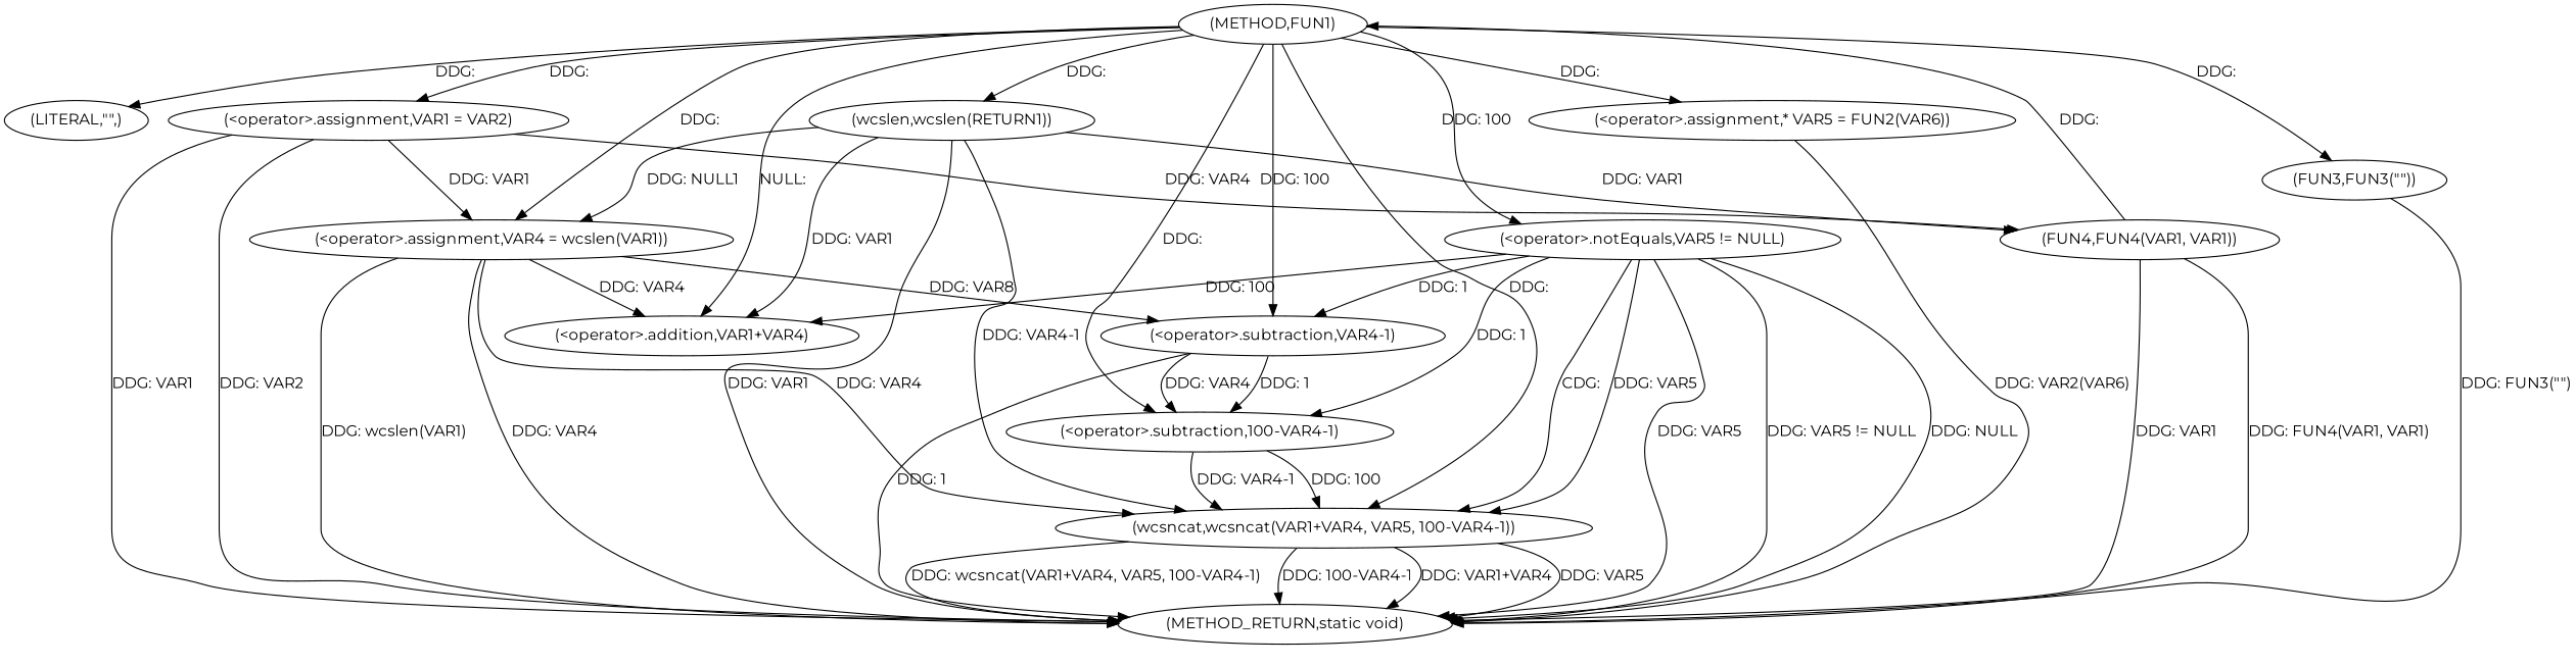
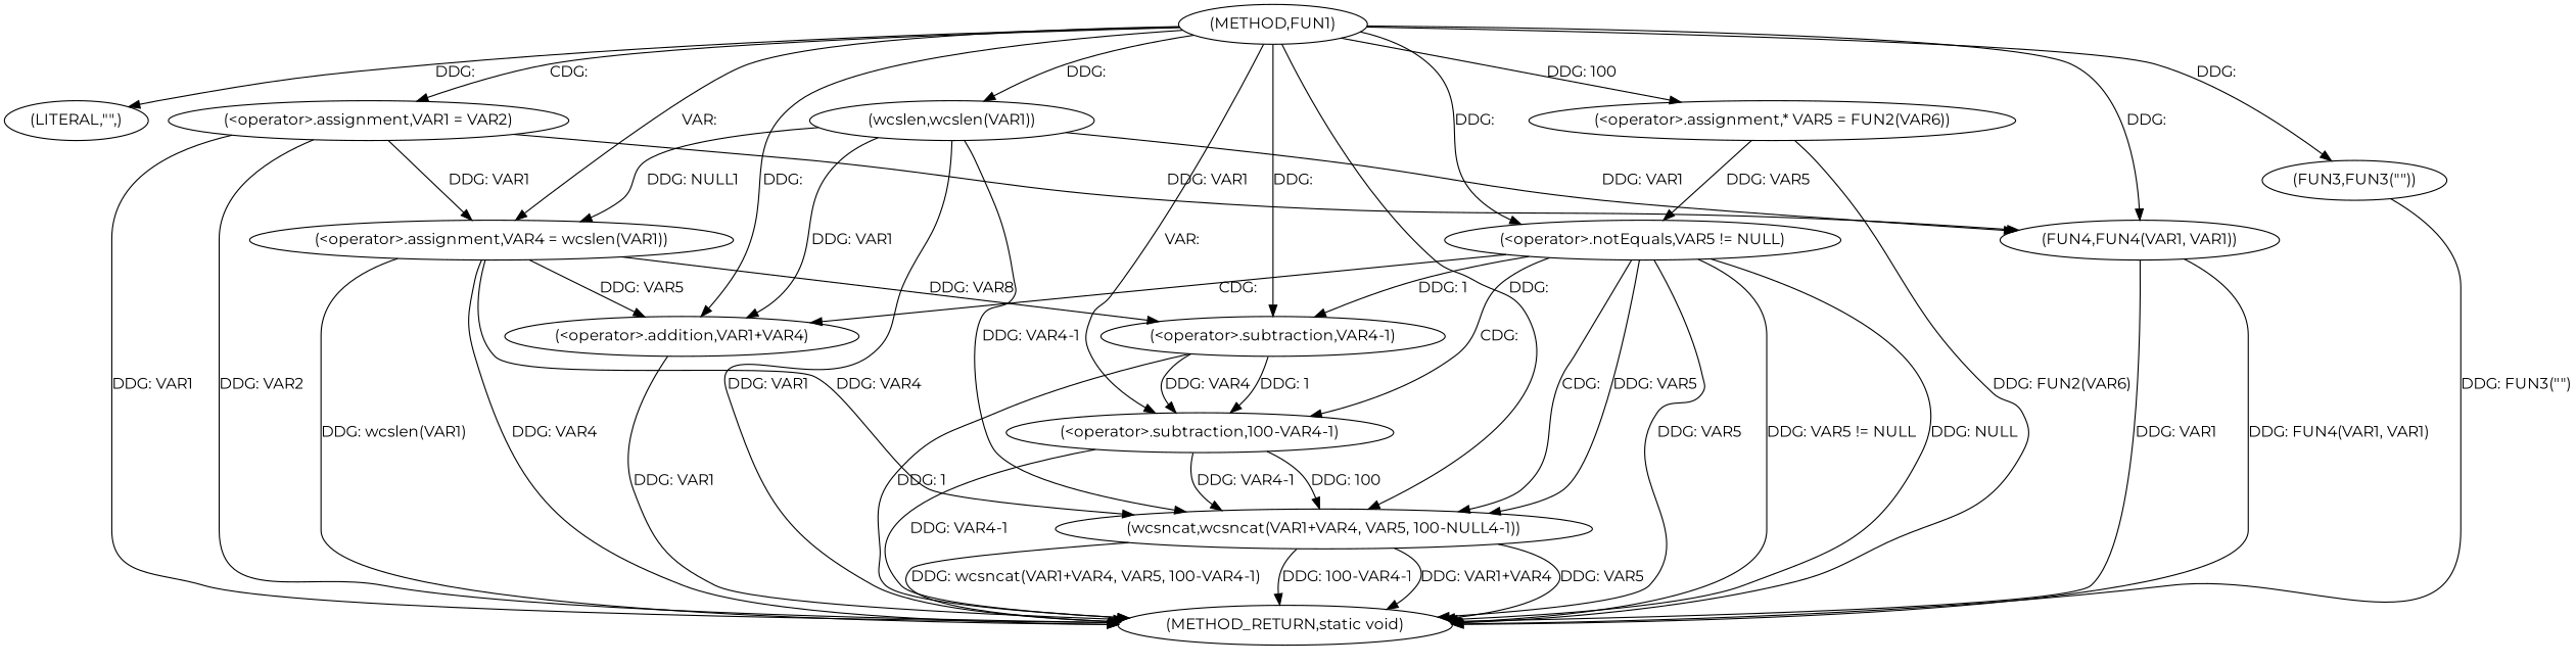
  digraph {
    fontname=Montserrat
    node [fontname=Montserrat]
    edge [fontname=Montserrat]
    n1 [label="(METHOD,FUN1)"]
    n2 [label="(LITERAL,\"\",)"]
    n3 [label="(<operator>.assignment,VAR1 = VAR2)"]
    n4 [label="(<operator>.assignment,VAR4 = wcslen(VAR1))"]
-   n5 [label="(wcslen,wcslen(RETURN1))"]
+   n5 [label="(wcslen,wcslen(VAR1))"]
    n6 [label="(<operator>.assignment,* VAR5 = FUN2(VAR6))"]
    n7 [label="(<operator>.notEquals,VAR5 != NULL)"]
-   n8 [label="(wcsncat,wcsncat(VAR1+VAR4, VAR5, 100-VAR4-1))"]
+   n8 [label="(wcsncat,wcsncat(VAR1+VAR4, VAR5, 100-NULL4-1))"]
    n9 [label="(<operator>.addition,VAR1+VAR4)"]
    n10 [label="(<operator>.subtraction,100-VAR4-1)"]
    n11 [label="(<operator>.subtraction,VAR4-1)"]
    n12 [label="(FUN3,FUN3(\"\"))"]
    n13 [label="(FUN4,FUN4(VAR1, VAR1))"]
    n14 [label="(METHOD_RETURN,static void)"]
    n1 -> n2 [label="DDG: "]
-   n1 -> n3 [label="DDG: "]
-   n1 -> n4 [label="DDG: "]
+   n1 -> n3 [label="CDG: "]
+   n1 -> n4 [label="VAR: "]
    n1 -> n5 [label="DDG: "]
-   n1 -> n6 [label="DDG: "]
-   n1 -> n7 [label="DDG: 100"]
+   n1 -> n6 [label="DDG: 100"]
+   n1 -> n7 [label="DDG: "]
    n1 -> n8 [label="DDG: "]
-   n1 -> n9 [label="NULL: "]
-   n1 -> n10 [label="DDG: "]
-   n1 -> n11 [label="DDG: 100"]
+   n1 -> n9 [label="DDG: "]
+   n1 -> n10 [label="VAR: "]
+   n1 -> n11 [label="DDG: "]
    n1 -> n12 [label="DDG: "]
-   n13 -> n1 [label="DDG: "]
+   n1 -> n13 [label="DDG: "]
    n3 -> n4 [label="DDG: VAR1"]
-   n3 -> n13 [label="DDG: VAR4"]
+   n3 -> n13 [label="DDG: VAR1"]
    n3 -> n14 [label="DDG: VAR1"]
    n3 -> n14 [label="DDG: VAR2"]
    n4 -> n8 [label="DDG: VAR4"]
-   n4 -> n9 [label="DDG: VAR4"]
+   n4 -> n9 [label="DDG: VAR5"]
    n4 -> n11 [label="DDG: VAR8"]
    n4 -> n14 [label="DDG: wcslen(VAR1)"]
    n4 -> n14 [label="DDG: VAR4"]
    n5 -> n4 [label="DDG: NULL1"]
    n5 -> n8 [label="DDG: VAR4-1"]
    n5 -> n9 [label="DDG: VAR1"]
    n5 -> n13 [label="DDG: VAR1"]
    n5 -> n14 [label="DDG: VAR1"]
-   n6 -> n14 [label="DDG: VAR2(VAR6)"]
+   n6 -> n7 [label="DDG: VAR5"]
+   n6 -> n14 [label="DDG: FUN2(VAR6)"]
    n7 -> n8 [label="DDG: VAR5"]
    n7 -> n8 [label="CDG: "]
-   n7 -> n9 [label="DDG: 100"]
-   n7 -> n10 [label="DDG: 1"]
+   n7 -> n9 [label="CDG: "]
+   n7 -> n10 [label="CDG: "]
    n7 -> n11 [label="DDG: 1"]
    n7 -> n14 [label="DDG: VAR5"]
    n7 -> n14 [label="DDG: VAR5 != NULL"]
    n7 -> n14 [label="DDG: NULL"]
    n8 -> n14 [label="DDG: VAR1+VAR4"]
    n8 -> n14 [label="DDG: VAR5"]
    n8 -> n14 [label="DDG: wcsncat(VAR1+VAR4, VAR5, 100-VAR4-1)"]
    n8 -> n14 [label="DDG: 100-VAR4-1"]
+   n9 -> n14 [label="DDG: VAR1"]
    n10 -> n8 [label="DDG: 100"]
    n10 -> n8 [label="DDG: VAR4-1"]
+   n10 -> n14 [label="DDG: VAR4-1"]
    n11 -> n10 [label="DDG: VAR4"]
    n11 -> n10 [label="DDG: 1"]
    n11 -> n14 [label="DDG: 1"]
    n12 -> n14 [label="DDG: FUN3(\"\")"]
    n13 -> n14 [label="DDG: VAR1"]
    n13 -> n14 [label="DDG: FUN4(VAR1, VAR1)"]
  }
